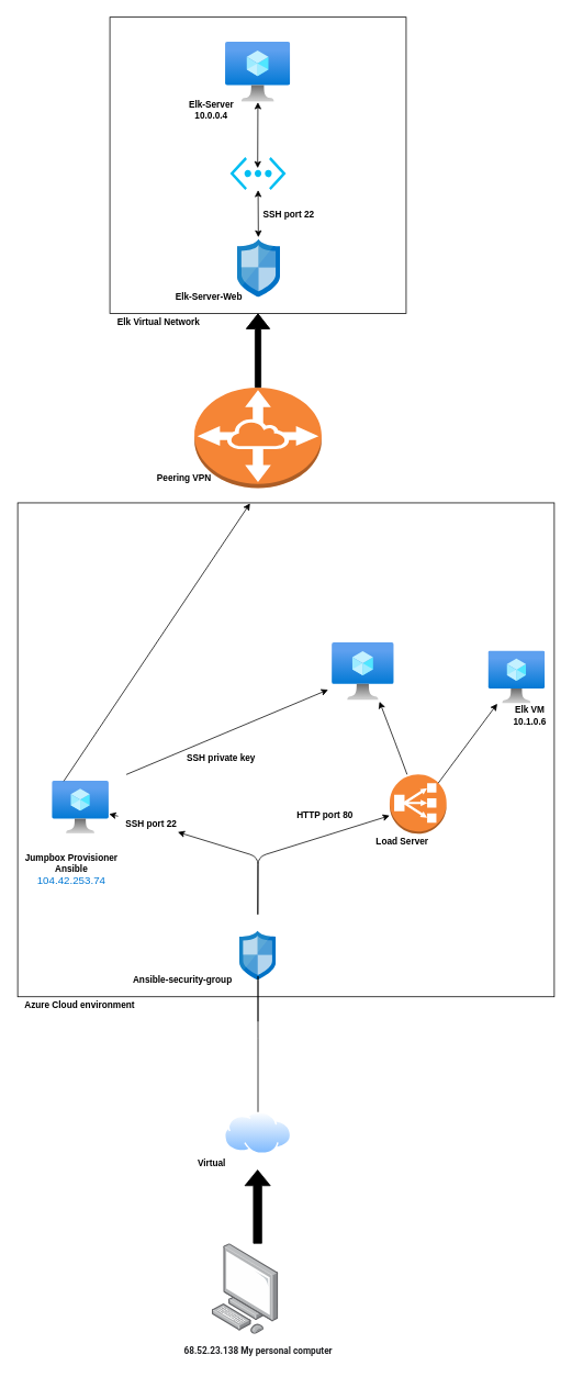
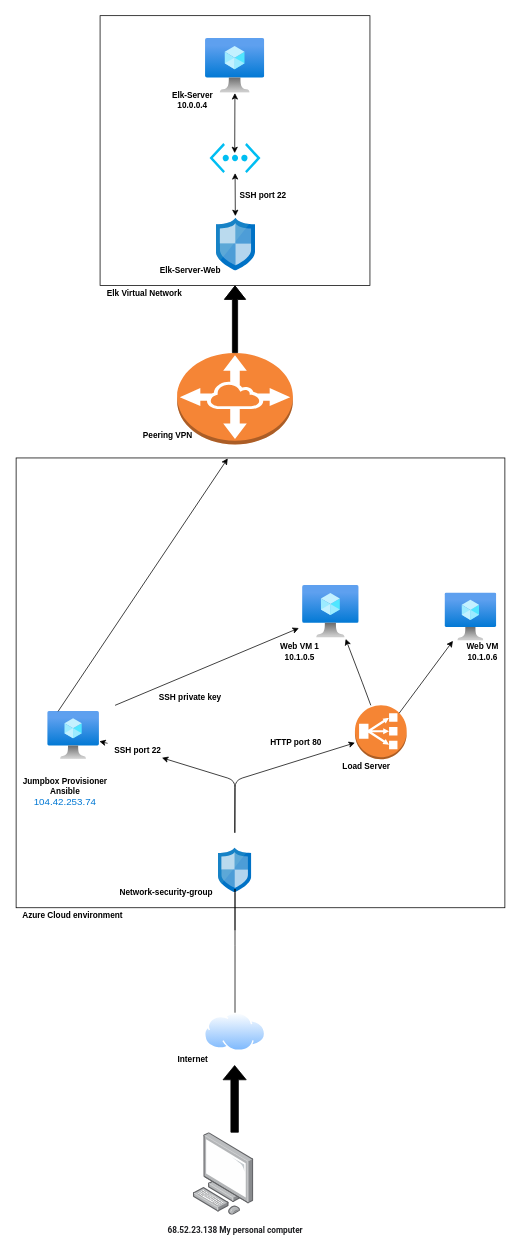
  <mxCell id="0" />
  <mxCell id="1" parent="0" />
  <mxCell id="2" value="" style="endArrow=classic;html=1;strokeColor=#000000;fillColor=#000000;fontSize=11;" edge="1" parent="1" source="18" target="16"><mxGeometry width="50" height="50" relative="1" as="geometry"><mxPoint x="313" y="1110" as="sourcePoint" /><mxPoint x="223" y="1010" as="targetPoint" /><Array as="points" /></mxGeometry></mxCell>
  <mxCell id="3" value="" style="points=[];aspect=fixed;html=1;align=center;shadow=0;dashed=0;image;image=img/lib/allied_telesis/computer_and_terminals/Personal_Computer.svg;" vertex="1" parent="1"><mxGeometry x="257" y="1510" width="81.16" height="110" as="geometry" /></mxCell>
  <mxCell id="4" value="&lt;span style=&quot;color: rgb(32, 33, 36); font-family: roboto, arial, sans-serif; font-size: 11px; text-align: left; background-color: rgb(255, 255, 255);&quot;&gt;68.52.23.138 My personal computer&lt;/span&gt;" style="text;html=1;align=center;verticalAlign=middle;resizable=0;points=[];autosize=1;fontSize=11;fontStyle=1" vertex="1" parent="1"><mxGeometry x="213" y="1630" width="200" height="20" as="geometry" /></mxCell>
  <mxCell id="5" value="" style="shape=flexArrow;endArrow=classic;html=1;fontSize=11;fillColor=#000000;" edge="1" parent="1"><mxGeometry width="50" height="50" relative="1" as="geometry"><mxPoint x="312.5" y="1510" as="sourcePoint" /><mxPoint x="312.5" y="1420" as="targetPoint" /></mxGeometry></mxCell>
  <mxCell id="6" value="" style="aspect=fixed;perimeter=ellipsePerimeter;html=1;align=center;shadow=0;dashed=0;spacingTop=3;image;image=img/lib/active_directory/internet_cloud.svg;fontSize=11;" vertex="1" parent="1"><mxGeometry x="272.13" y="1350" width="81.75" height="51.5" as="geometry" /></mxCell>
  <mxCell id="7" value="Azure Cloud environment" style="text;html=1;align=center;verticalAlign=middle;resizable=0;points=[];autosize=1;fontSize=11;fontStyle=1" vertex="1" parent="1"><mxGeometry x="21" y="1210" width="150" height="20" as="geometry" /></mxCell>
  <mxCell id="8" value="" style="endArrow=none;html=1;strokeColor=#000000;fillColor=#000000;fontSize=11;" edge="1" parent="1" source="6"><mxGeometry width="50" height="50" relative="1" as="geometry"><mxPoint x="307.62" y="1330" as="sourcePoint" /><mxPoint x="313.007" y="1260" as="targetPoint" /></mxGeometry></mxCell>
  <mxCell id="9" value="" style="aspect=fixed;html=1;points=[];align=center;image;fontSize=12;image=img/lib/mscae/Network_Security_Groups_Classic.svg;fillColor=none;" vertex="1" parent="1"><mxGeometry x="290.81" y="1130" width="44.4" height="60" as="geometry" /></mxCell>
  <mxCell id="10" value="" style="endArrow=none;html=1;strokeColor=#000000;fillColor=#000000;fontSize=11;" edge="1" parent="1"><mxGeometry width="50" height="50" relative="1" as="geometry"><mxPoint x="313" y="1260" as="sourcePoint" /><mxPoint x="313" y="1240" as="targetPoint" /><Array as="points"><mxPoint x="313" y="1180" /></Array></mxGeometry></mxCell>
  <mxCell id="11" value="" style="endArrow=classic;html=1;strokeColor=#000000;fillColor=#000000;fontSize=11;entryX=0;entryY=0.694;entryDx=0;entryDy=0;entryPerimeter=0;" edge="1" parent="1" target="12"><mxGeometry width="50" height="50" relative="1" as="geometry"><mxPoint x="312.51" y="1110" as="sourcePoint" /><mxPoint x="443" y="1000" as="targetPoint" /><Array as="points"><mxPoint x="313" y="1040" /></Array></mxGeometry></mxCell>
  <mxCell id="12" value="" style="outlineConnect=0;dashed=0;verticalLabelPosition=bottom;verticalAlign=top;align=center;html=1;shape=mxgraph.aws3.classic_load_balancer;fillColor=#F58534;gradientColor=none;fontSize=11;" vertex="1" parent="1"><mxGeometry x="473" y="940" width="69" height="72" as="geometry" /></mxCell>
  <mxCell id="13" value="Load Server" style="text;html=1;align=center;verticalAlign=middle;resizable=0;points=[];autosize=1;fontSize=11;fontStyle=1" vertex="1" parent="1"><mxGeometry x="443" y="1012" width="90" height="20" as="geometry" /></mxCell>
- <mxCell id="14" value="Ansible-security-group" style="text;html=1;align=center;verticalAlign=middle;resizable=0;points=[];autosize=1;fontSize=11;fontStyle=1" vertex="1" parent="1"><mxGeometry x="150.81" y="1180" width="140" height="20" as="geometry" /></mxCell>
- <mxCell id="15" value="&lt;b&gt;Virtual&lt;/b&gt;&amp;nbsp;" style="text;html=1;align=center;verticalAlign=middle;resizable=0;points=[];autosize=1;fontSize=11;" vertex="1" parent="1"><mxGeometry x="228" y="1401.5" width="60" height="20" as="geometry" /></mxCell>
+ <mxCell id="14" value="Network-security-group" style="text;html=1;align=center;verticalAlign=middle;resizable=0;points=[];autosize=1;fontSize=11;fontStyle=1" vertex="1" parent="1"><mxGeometry x="150.81" y="1180" width="140" height="20" as="geometry" /></mxCell>
+ <mxCell id="15" value="&lt;b&gt;Internet&lt;/b&gt;&amp;nbsp;" style="text;html=1;align=center;verticalAlign=middle;resizable=0;points=[];autosize=1;fontSize=11;" vertex="1" parent="1"><mxGeometry x="228" y="1401.5" width="60" height="20" as="geometry" /></mxCell>
  <mxCell id="16" value="" style="aspect=fixed;html=1;points=[];align=center;image;fontSize=12;image=img/lib/azure2/compute/Virtual_Machine.svg;fillColor=none;" vertex="1" parent="1"><mxGeometry x="63" y="948" width="69" height="64" as="geometry" /></mxCell>
  <mxCell id="17" value="Jumpbox Provisioner&lt;br&gt;&lt;br&gt;&lt;span style=&quot;color: rgb(0 , 120 , 212) ; font-family: &amp;#34;az_ea_font&amp;#34; , &amp;#34;segoe ui&amp;#34; , &amp;#34;az_font&amp;#34; , , , &amp;#34;blinkmacsystemfont&amp;#34; , &amp;#34;roboto&amp;#34; , &amp;#34;oxygen&amp;#34; , &amp;#34;ubuntu&amp;#34; , &amp;#34;cantarell&amp;#34; , &amp;#34;open sans&amp;#34; , &amp;#34;helvetica neue&amp;#34; , sans-serif ; font-size: 13px ; font-weight: 400 ; background-color: rgb(255 , 255 , 255)&quot;&gt;104.42.253.74&lt;/span&gt;" style="text;html=1;align=center;verticalAlign=middle;resizable=0;points=[];autosize=1;fontSize=11;fontStyle=1" vertex="1" parent="1"><mxGeometry x="20.81" width="130" height="50" as="geometry" y="1030" /></mxCell>
  <mxCell id="18" value="SSH port 22" style="text;html=1;align=center;verticalAlign=middle;resizable=0;points=[];autosize=1;fontSize=11;fontStyle=1" vertex="1" parent="1"><mxGeometry x="143" y="990" width="80" height="20" as="geometry" /></mxCell>
  <mxCell id="19" value="" style="endArrow=classic;html=1;strokeColor=#000000;fillColor=#000000;fontSize=11;" edge="1" parent="1" target="18"><mxGeometry width="50" height="50" relative="1" as="geometry"><mxPoint x="313" y="1110" as="sourcePoint" /><mxPoint x="132" y="989.606" as="targetPoint" /><Array as="points"><mxPoint x="313" y="1040" /></Array></mxGeometry></mxCell>
  <mxCell id="20" value="HTTP port 80" style="text;html=1;align=center;verticalAlign=middle;resizable=0;points=[];autosize=1;fontSize=11;fontStyle=1;rotation=0;" vertex="1" parent="1"><mxGeometry x="353.88" y="980" width="80" height="20" as="geometry" /></mxCell>
  <mxCell id="21" value="" style="aspect=fixed;html=1;points=[];align=center;image;fontSize=12;image=img/lib/azure2/compute/Virtual_Machine.svg;fillColor=none;" vertex="1" parent="1"><mxGeometry x="403" y="780" width="75.47" height="70" as="geometry" /></mxCell>
  <mxCell id="22" value="" style="aspect=fixed;html=1;points=[];align=center;image;fontSize=12;image=img/lib/azure2/compute/Virtual_Machine.svg;fillColor=none;" vertex="1" parent="1"><mxGeometry x="593" y="790" width="69" height="64" as="geometry" /></mxCell>
  <mxCell id="23" value="" style="endArrow=classic;html=1;strokeColor=#000000;fillColor=#000000;fontSize=11;entryX=-0.064;entryY=0.814;entryDx=0;entryDy=0;entryPerimeter=0;" edge="1" parent="1" target="21"><mxGeometry width="50" height="50" relative="1" as="geometry"><mxPoint x="153" y="940" as="sourcePoint" /><mxPoint x="203" y="890" as="targetPoint" /></mxGeometry></mxCell>
- <mxCell id="24" value="SSH private key" style="text;html=1;align=center;verticalAlign=middle;resizable=0;points=[];autosize=1;fontSize=11;fontStyle=1" vertex="1" parent="1"><mxGeometry x="218" y="910" width="100" height="20" as="geometry" /></mxCell>
+ <mxCell id="24" value="SSH private key" style="text;html=1;align=center;verticalAlign=middle;resizable=0;points=[];autosize=1;fontSize=11;fontStyle=1" vertex="1" parent="1"><mxGeometry x="203" y="920" width="100" height="20" as="geometry" /></mxCell>
  <mxCell id="25" value="" style="endArrow=classic;html=1;strokeColor=#000000;fillColor=#000000;fontSize=11;exitX=0.855;exitY=0.145;exitDx=0;exitDy=0;exitPerimeter=0;" edge="1" parent="1" source="12" target="22"><mxGeometry width="50" height="50" relative="1" as="geometry"><mxPoint x="553" y="930" as="sourcePoint" /><mxPoint x="603" y="880" as="targetPoint" /></mxGeometry></mxCell>
  <mxCell id="26" value="" style="endArrow=classic;html=1;strokeColor=#000000;fillColor=#000000;fontSize=11;entryX=0.763;entryY=1.02;entryDx=0;entryDy=0;entryPerimeter=0;" edge="1" parent="1" source="12" target="21"><mxGeometry width="50" height="50" relative="1" as="geometry"><mxPoint x="493" y="950" as="sourcePoint" /><mxPoint x="443" y="870" as="targetPoint" /><Array as="points"><mxPoint x="483" y="910" /></Array></mxGeometry></mxCell>
- <mxCell id="28" value="&lt;b&gt;Elk VM&lt;br&gt;10.1.0.6&lt;br&gt;&lt;/b&gt;" style="text;html=1;align=center;verticalAlign=middle;resizable=0;points=[];autosize=1;fontSize=11;" vertex="1" parent="1"><mxGeometry x="613" y="854" width="60" height="30" as="geometry" /></mxCell>
+ <mxCell id="27" value="&lt;b&gt;Web VM 1&lt;br&gt;10.1.0.5&lt;br&gt;&lt;/b&gt;" style="text;html=1;align=center;verticalAlign=middle;resizable=0;points=[];autosize=1;fontSize=11;" vertex="1" parent="1"><mxGeometry x="363.88" y="854" width="70" height="30" as="geometry" /></mxCell>
+ <mxCell id="28" value="&lt;b&gt;Web VM&lt;br&gt;10.1.0.6&lt;br&gt;&lt;/b&gt;" style="text;html=1;align=center;verticalAlign=middle;resizable=0;points=[];autosize=1;fontSize=11;" vertex="1" parent="1"><mxGeometry x="613" y="854" width="60" height="30" as="geometry" /></mxCell>
  <mxCell id="29" value="&lt;br&gt;" style="whiteSpace=wrap;html=1;fillColor=none;fontSize=11;" vertex="1" parent="1"><mxGeometry x="21" y="610" width="652" height="600" as="geometry" /></mxCell>
  <mxCell id="30" value="" style="outlineConnect=0;dashed=0;verticalLabelPosition=bottom;verticalAlign=top;align=center;html=1;shape=mxgraph.aws3.vpc_peering;fillColor=#F58536;gradientColor=none;fontSize=11;" vertex="1" parent="1"><mxGeometry x="235.75" y="470" width="154.5" height="122" as="geometry" /></mxCell>
  <mxCell id="31" value="&lt;b&gt;Peering VPN&lt;/b&gt;" style="text;html=1;align=center;verticalAlign=middle;resizable=0;points=[];autosize=1;fontSize=11;" vertex="1" parent="1"><mxGeometry x="183" y="570" width="80" height="20" as="geometry" /></mxCell>
  <mxCell id="32" value="" style="aspect=fixed;html=1;points=[];align=center;image;fontSize=12;image=img/lib/mscae/Network_Security_Groups_Classic.svg;fillColor=none;" vertex="1" parent="1"><mxGeometry x="288" y="290" width="52.19" height="70.53" as="geometry" /></mxCell>
  <mxCell id="33" value="&lt;b&gt;Elk-Server-Web&lt;/b&gt;" style="text;html=1;align=center;verticalAlign=middle;resizable=0;points=[];autosize=1;fontSize=11;" vertex="1" parent="1"><mxGeometry x="208" y="350" width="90" height="20" as="geometry" /></mxCell>
  <mxCell id="34" value="" style="verticalLabelPosition=bottom;html=1;verticalAlign=top;align=center;strokeColor=none;fillColor=#00BEF2;shape=mxgraph.azure.virtual_network;pointerEvents=1;fontSize=11;" vertex="1" parent="1"><mxGeometry x="279" y="190" width="68" height="40" as="geometry" /></mxCell>
  <mxCell id="35" value="" style="endArrow=classic;startArrow=classic;html=1;strokeColor=#000000;fillColor=#000000;fontSize=11;exitX=0.487;exitY=-0.037;exitDx=0;exitDy=0;exitPerimeter=0;" edge="1" parent="1" source="32" target="34"><mxGeometry width="50" height="50" relative="1" as="geometry"><mxPoint x="283" y="290" as="sourcePoint" /><mxPoint x="333" y="240" as="targetPoint" /></mxGeometry></mxCell>
  <mxCell id="36" value="" style="aspect=fixed;html=1;points=[];align=center;image;fontSize=12;image=img/lib/azure2/compute/Virtual_Machine.svg;fillColor=none;" vertex="1" parent="1"><mxGeometry x="273.51" y="50" width="79" height="73.28" as="geometry" /></mxCell>
  <mxCell id="37" value="&lt;b&gt;Elk-Server&lt;br&gt;10.0.0.4&lt;br&gt;&lt;/b&gt;" style="text;html=1;align=center;verticalAlign=middle;resizable=0;points=[];autosize=1;fontSize=11;" vertex="1" parent="1"><mxGeometry x="220.81" y="118.28" width="70" height="30" as="geometry" /></mxCell>
  <mxCell id="38" value="" style="endArrow=classic;startArrow=classic;html=1;strokeColor=#000000;fillColor=#000000;fontSize=11;exitX=0.494;exitY=0.335;exitDx=0;exitDy=0;exitPerimeter=0;" edge="1" parent="1" source="34" target="36"><mxGeometry width="50" height="50" relative="1" as="geometry"><mxPoint x="313.9" y="190" as="sourcePoint" /><mxPoint x="313.591" y="132.61" as="targetPoint" /></mxGeometry></mxCell>
  <mxCell id="39" value="" style="whiteSpace=wrap;html=1;aspect=fixed;fillColor=none;fontSize=11;" vertex="1" parent="1"><mxGeometry x="133" y="20" width="360" height="360" as="geometry" /></mxCell>
  <mxCell id="40" value="" style="shape=flexArrow;endArrow=classic;html=1;strokeColor=#000000;fillColor=#000000;fontSize=11;width=7;endSize=5.65;exitX=0.5;exitY=0;exitDx=0;exitDy=0;exitPerimeter=0;" edge="1" parent="1" source="30" target="39"><mxGeometry width="50" height="50" relative="1" as="geometry"><mxPoint x="298" y="450" as="sourcePoint" /><mxPoint x="348" y="400" as="targetPoint" /><Array as="points"><mxPoint x="313" y="430" /></Array></mxGeometry></mxCell>
  <mxCell id="41" value="&lt;b&gt;Elk Virtual Network&lt;/b&gt;" style="text;html=1;align=center;verticalAlign=middle;resizable=0;points=[];autosize=1;fontSize=11;" vertex="1" parent="1"><mxGeometry x="132" y="380" width="120" height="20" as="geometry" /></mxCell>
  <mxCell id="42" value="&lt;b&gt;SSH port 22&lt;/b&gt;" style="text;html=1;align=center;verticalAlign=middle;resizable=0;points=[];autosize=1;fontSize=11;" vertex="1" parent="1"><mxGeometry x="310.25" y="250" width="80" height="20" as="geometry" /></mxCell>
  <mxCell id="43" value="" style="endArrow=classic;html=1;strokeColor=#000000;fillColor=#000000;fontSize=11;entryX=0.433;entryY=0.001;entryDx=0;entryDy=0;entryPerimeter=0;" edge="1" parent="1" target="29"><mxGeometry width="50" height="50" relative="1" as="geometry"><mxPoint x="77" y="948" as="sourcePoint" /><mxPoint x="307" y="738" as="targetPoint" /><Array as="points" /></mxGeometry></mxCell>
  <mxCell id="44" value="Ansible" style="text;html=1;align=center;verticalAlign=middle;resizable=0;points=[];autosize=1;fontSize=11;fontStyle=1" vertex="1" parent="1"><mxGeometry x="55.81" y="1045" width="60" height="20" as="geometry" /></mxCell>
